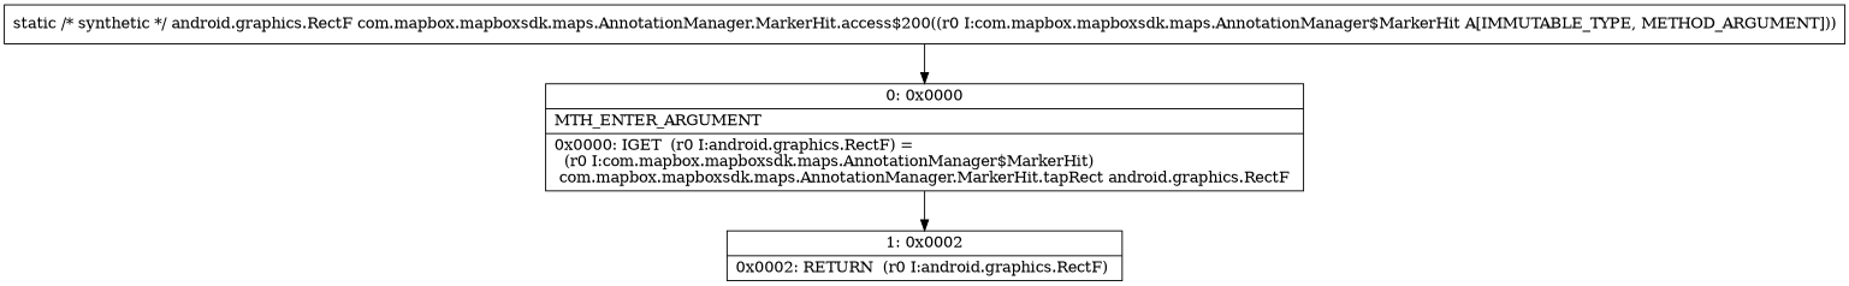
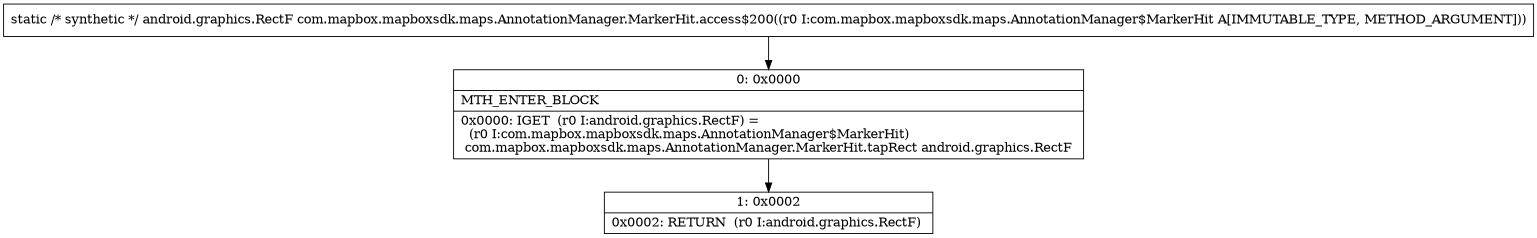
  digraph {
    node [shape=record]
-   n1 [label="{0\:\ 0x0000|MTH_ENTER_ARGUMENT\l|0x0000: IGET  (r0 I:android.graphics.RectF) = \l  (r0 I:com.mapbox.mapboxsdk.maps.AnnotationManager$MarkerHit)\l com.mapbox.mapboxsdk.maps.AnnotationManager.MarkerHit.tapRect android.graphics.RectF \l}"]
+   n1 [label="{0\:\ 0x0000|MTH_ENTER_BLOCK\l|0x0000: IGET  (r0 I:android.graphics.RectF) = \l  (r0 I:com.mapbox.mapboxsdk.maps.AnnotationManager$MarkerHit)\l com.mapbox.mapboxsdk.maps.AnnotationManager.MarkerHit.tapRect android.graphics.RectF \l}"]
    n2 [label="{1\:\ 0x0002|0x0002: RETURN  (r0 I:android.graphics.RectF) \l}"]
    n3 [label="{static \/* synthetic *\/ android.graphics.RectF com.mapbox.mapboxsdk.maps.AnnotationManager.MarkerHit.access$200((r0 I:com.mapbox.mapboxsdk.maps.AnnotationManager$MarkerHit A[IMMUTABLE_TYPE, METHOD_ARGUMENT])) }"]
    n1 -> n2
    n3 -> n1
  }
